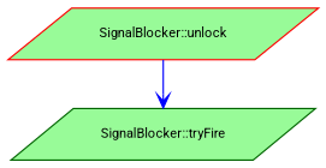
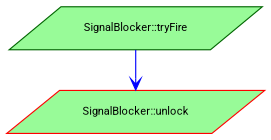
  digraph {
    rankdir=TB
    fontname=Roboto
    node [fillcolor=palegreen fontname=Roboto fontsize=10 shape=parallelogram style=filled]
    n1 [color=red fontcolor=black height=0.2 label="SignalBlocker::unlock" width=0.4]
    n2 [color=darkgreen height=0.2 label="SignalBlocker::tryFire" width=0.4]
-   n1 -> n2 [color=blue fontname=Roboto fontsize=10 labelfontname=Helvetica labelfontsize=10 style=solid arrowhead=vee]
+   n2 -> n1 [color=blue fontname=Roboto fontsize=10 labelfontname=Helvetica labelfontsize=10 style=solid arrowhead=vee]
  }
